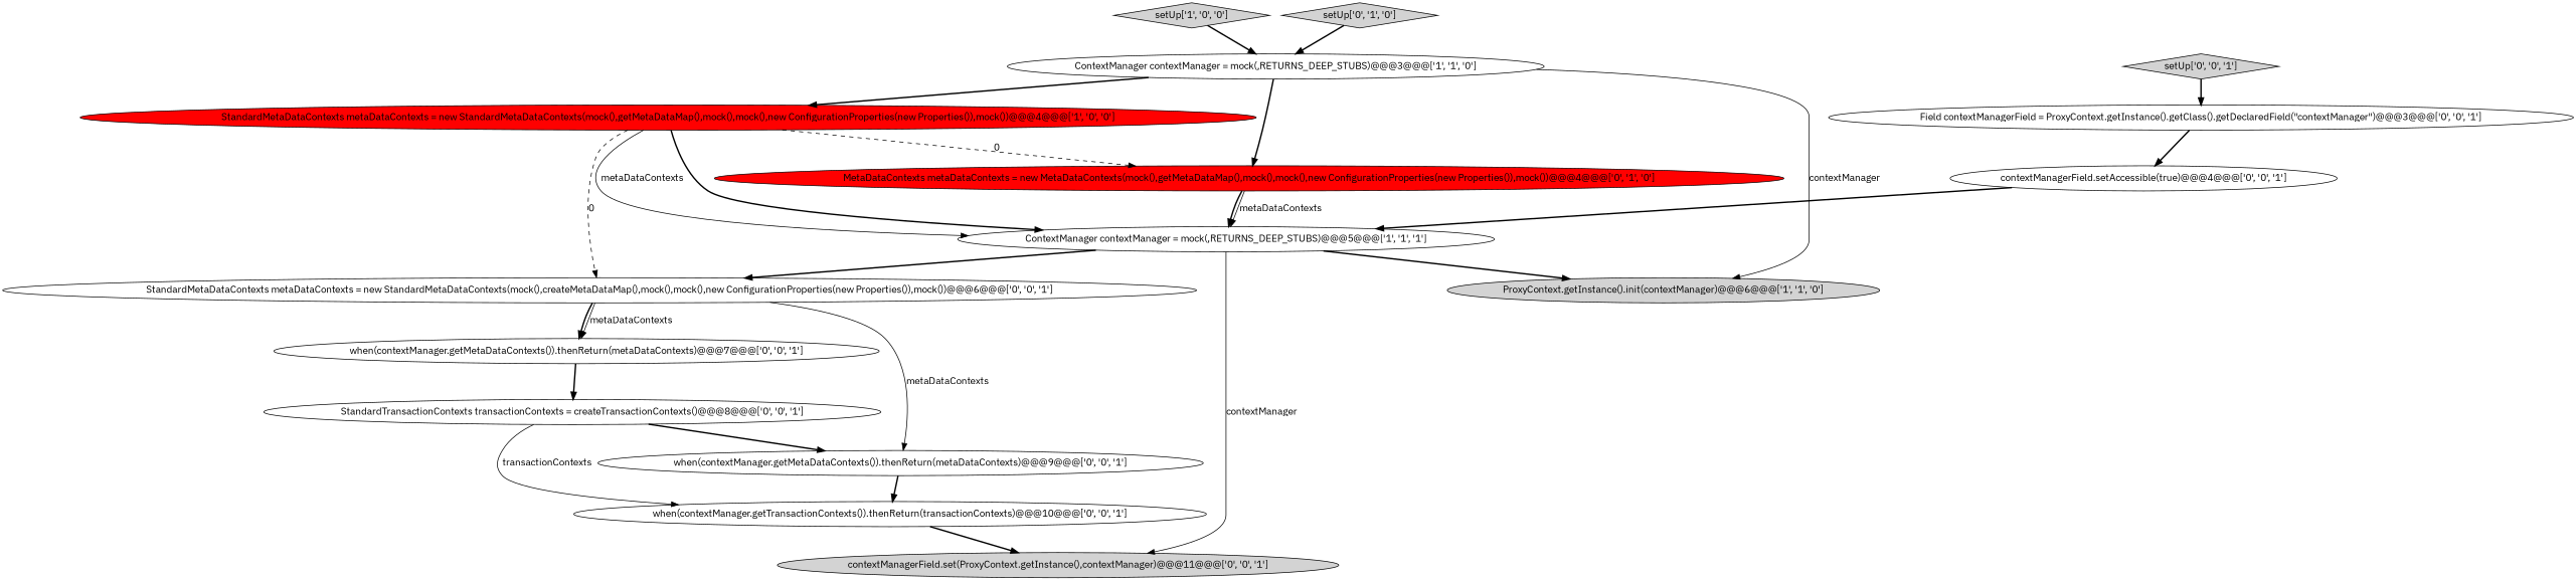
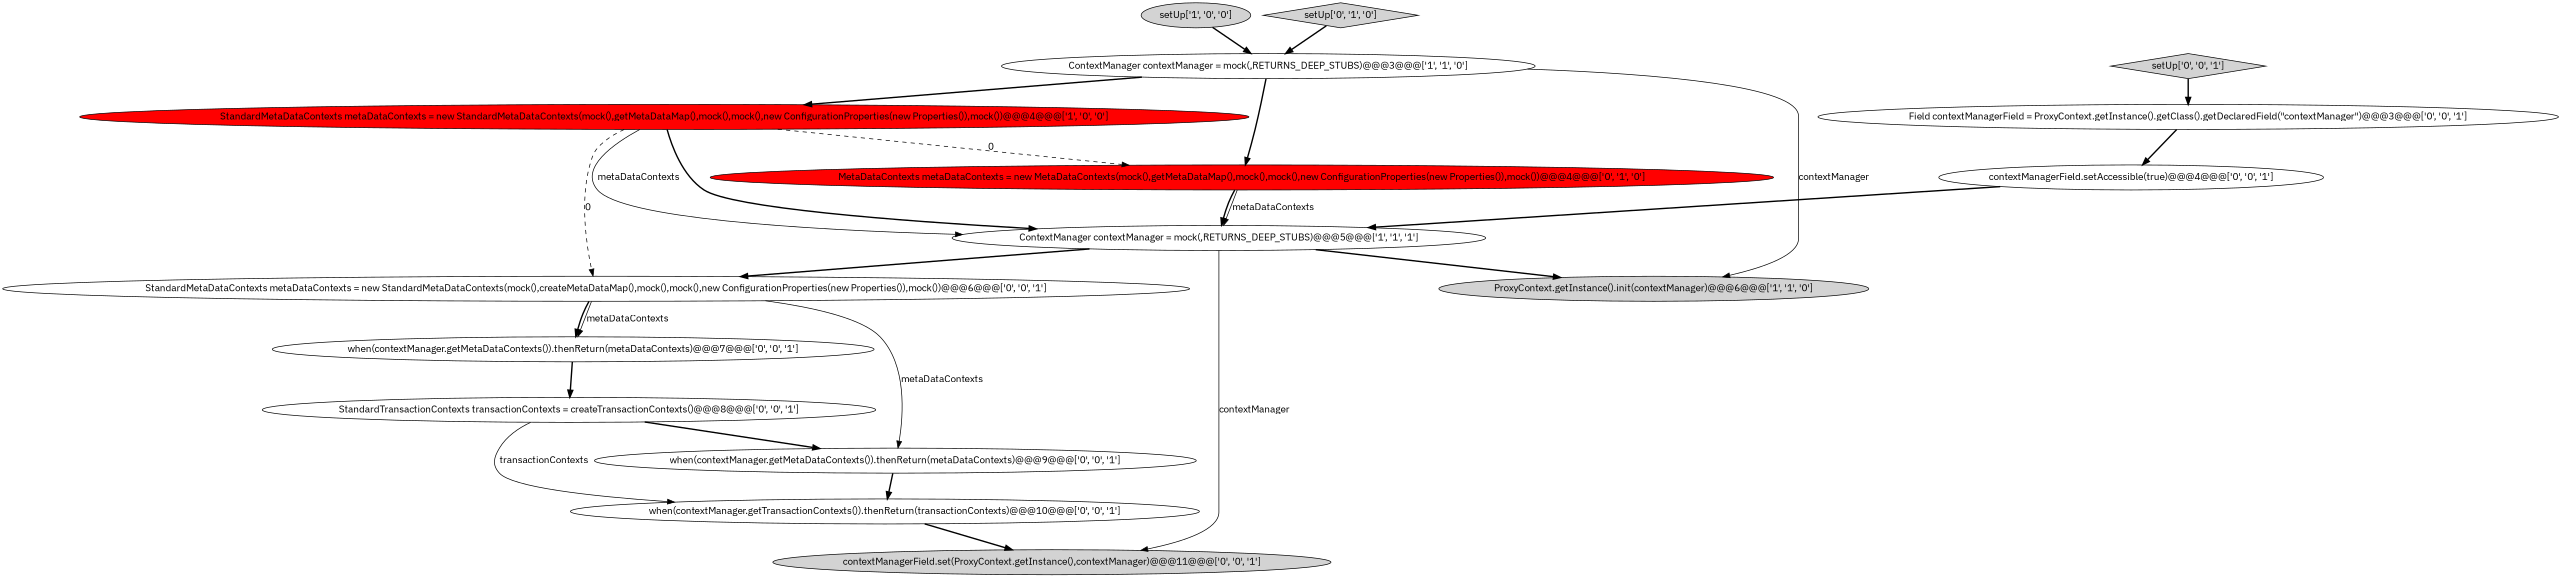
  digraph {
    fontname="IBM Plex Sans"
    node [fillcolor=white shape=ellipse style=filled fontname="IBM Plex Sans"]
    edge [style=bold fontname="IBM Plex Sans"]
    n1 [label="ContextManager contextManager = mock(,RETURNS_DEEP_STUBS)@@@5@@@['1', '1', '1']"]
    n2 [fillcolor=lightgray label="ProxyContext.getInstance().init(contextManager)@@@6@@@['1', '1', '0']"]
    n3 [label="StandardMetaDataContexts metaDataContexts = new StandardMetaDataContexts(mock(),createMetaDataMap(),mock(),mock(),new ConfigurationProperties(new Properties()),mock())@@@6@@@['0', '0', '1']"]
    n4 [fillcolor=lightgray label="contextManagerField.set(ProxyContext.getInstance(),contextManager)@@@11@@@['0', '0', '1']"]
    n5 [fillcolor=red label="StandardMetaDataContexts metaDataContexts = new StandardMetaDataContexts(mock(),getMetaDataMap(),mock(),mock(),new ConfigurationProperties(new Properties()),mock())@@@4@@@['1', '0', '0']"]
    n6 [fillcolor=red label="MetaDataContexts metaDataContexts = new MetaDataContexts(mock(),getMetaDataMap(),mock(),mock(),new ConfigurationProperties(new Properties()),mock())@@@4@@@['0', '1', '0']"]
    n7 [label="when(contextManager.getMetaDataContexts()).thenReturn(metaDataContexts)@@@7@@@['0', '0', '1']"]
    n8 [label="StandardTransactionContexts transactionContexts = createTransactionContexts()@@@8@@@['0', '0', '1']"]
    n9 [label="when(contextManager.getMetaDataContexts()).thenReturn(metaDataContexts)@@@9@@@['0', '0', '1']"]
    n10 [label="when(contextManager.getTransactionContexts()).thenReturn(transactionContexts)@@@10@@@['0', '0', '1']"]
-   n11 [fillcolor=lightgray label="setUp['1', '0', '0']" shape=diamond]
+   n11 [fillcolor=lightgray label="setUp['1', '0', '0']"]
    n12 [label="ContextManager contextManager = mock(,RETURNS_DEEP_STUBS)@@@3@@@['1', '1', '0']"]
    n13 [fillcolor=lightgray label="setUp['0', '0', '1']" shape=diamond]
    n14 [label="Field contextManagerField = ProxyContext.getInstance().getClass().getDeclaredField(\"contextManager\")@@@3@@@['0', '0', '1']"]
    n15 [fillcolor=lightgray label="setUp['0', '1', '0']" shape=diamond]
    n16 [label="contextManagerField.setAccessible(true)@@@4@@@['0', '0', '1']"]
    n1 -> n2
    n1 -> n3
    n1 -> n4 [label=contextManager style=solid]
    n3 -> n7
    n3 -> n7 [label=metaDataContexts style=solid]
    n3 -> n9 [label=metaDataContexts style=solid]
    n5 -> n1
    n5 -> n1 [label=metaDataContexts style=solid]
    n5 -> n3 [label=0 style=dashed]
    n5 -> n6 [label=0 style=dashed]
    n6 -> n1
    n6 -> n1 [label=metaDataContexts style=solid]
    n7 -> n8
    n8 -> n9
    n8 -> n10 [label=transactionContexts style=solid]
    n9 -> n10
    n10 -> n4
    n11 -> n12
    n12 -> n2 [label=contextManager style=solid]
    n12 -> n5
    n12 -> n6
    n13 -> n14
    n14 -> n16
    n15 -> n12
    n16 -> n1
  }
